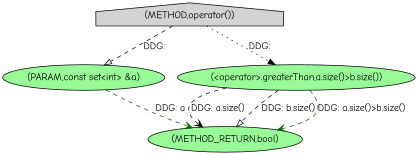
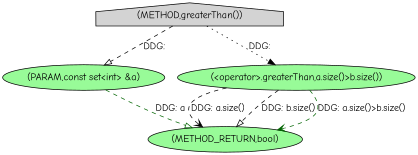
  digraph {
    fontname="Comic Neue"
    node [fillcolor=palegreen fontname="Comic Neue" shape=ellipse style=filled]
    edge [arrowhead=vee color=black fontname="Comic Neue" style=dashed]
-   n1 [fillcolor=lightgrey label="(METHOD,operator())" shape=house]
+   n1 [fillcolor=lightgrey label="(METHOD,greaterThan())" shape=house]
    n2 [label="(PARAM,const set<int> &a)"]
    n3 [label="(<operator>.greaterThan,a.size()>b.size())"]
    n4 [label="(METHOD_RETURN,bool)"]
    n1 -> n2 [arrowhead=onormal label="DDG: "]
    n1 -> n3 [arrowhead=normal label="DDG: " style=dotted]
-   n2 -> n4 [color=darkgreen label="DDG: a"]
+   n2 -> n4 [arrowhead=onormal color=darkgreen label="DDG: a"]
    n3 -> n4 [label="DDG: a.size()"]
    n3 -> n4 [arrowhead=onormal label="DDG: b.size()"]
    n3 -> n4 [color=darkgreen label="DDG: a.size()>b.size()"]
  }
